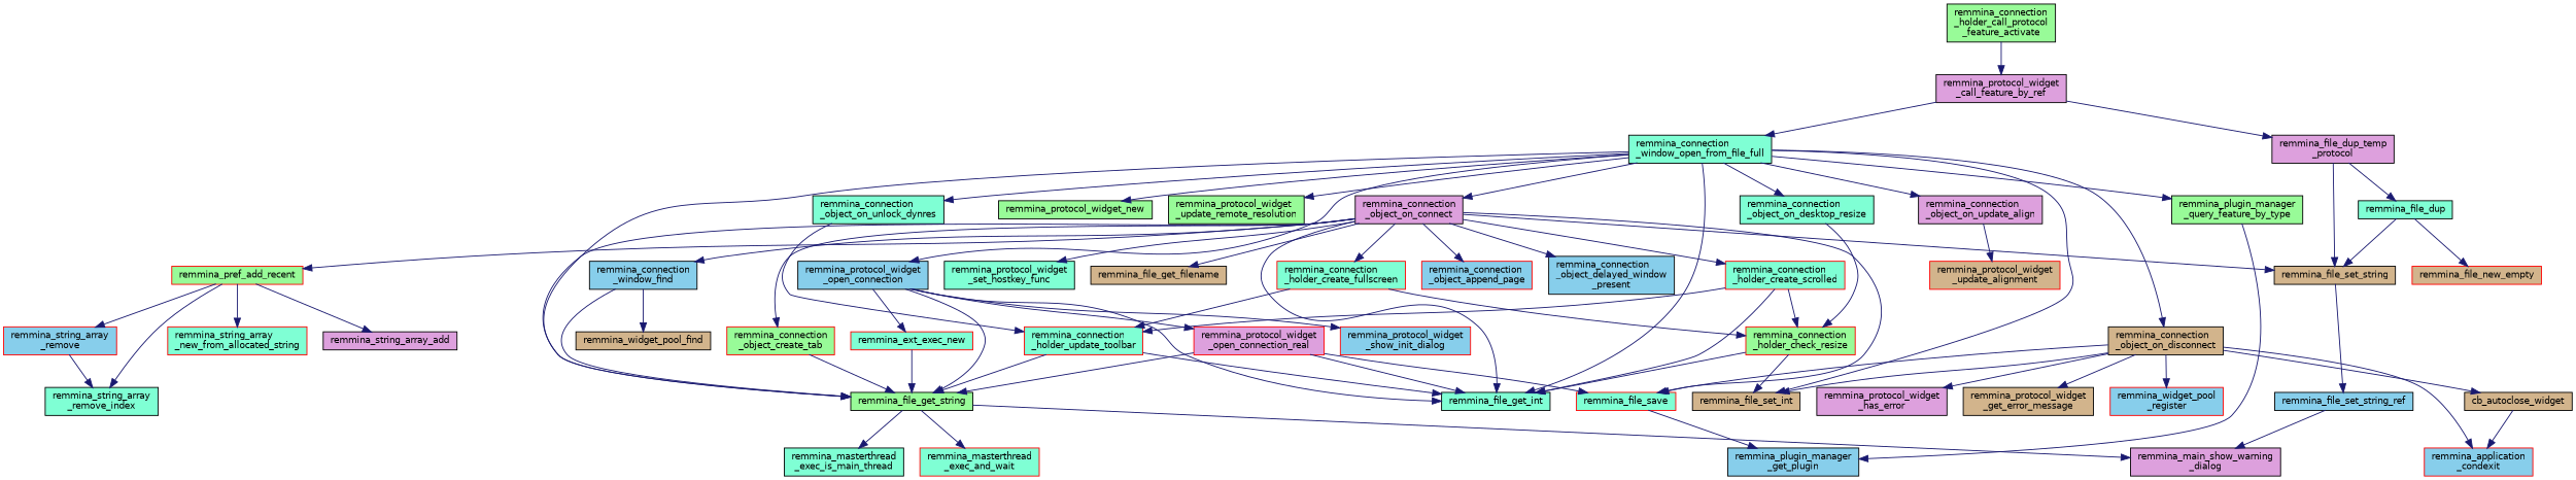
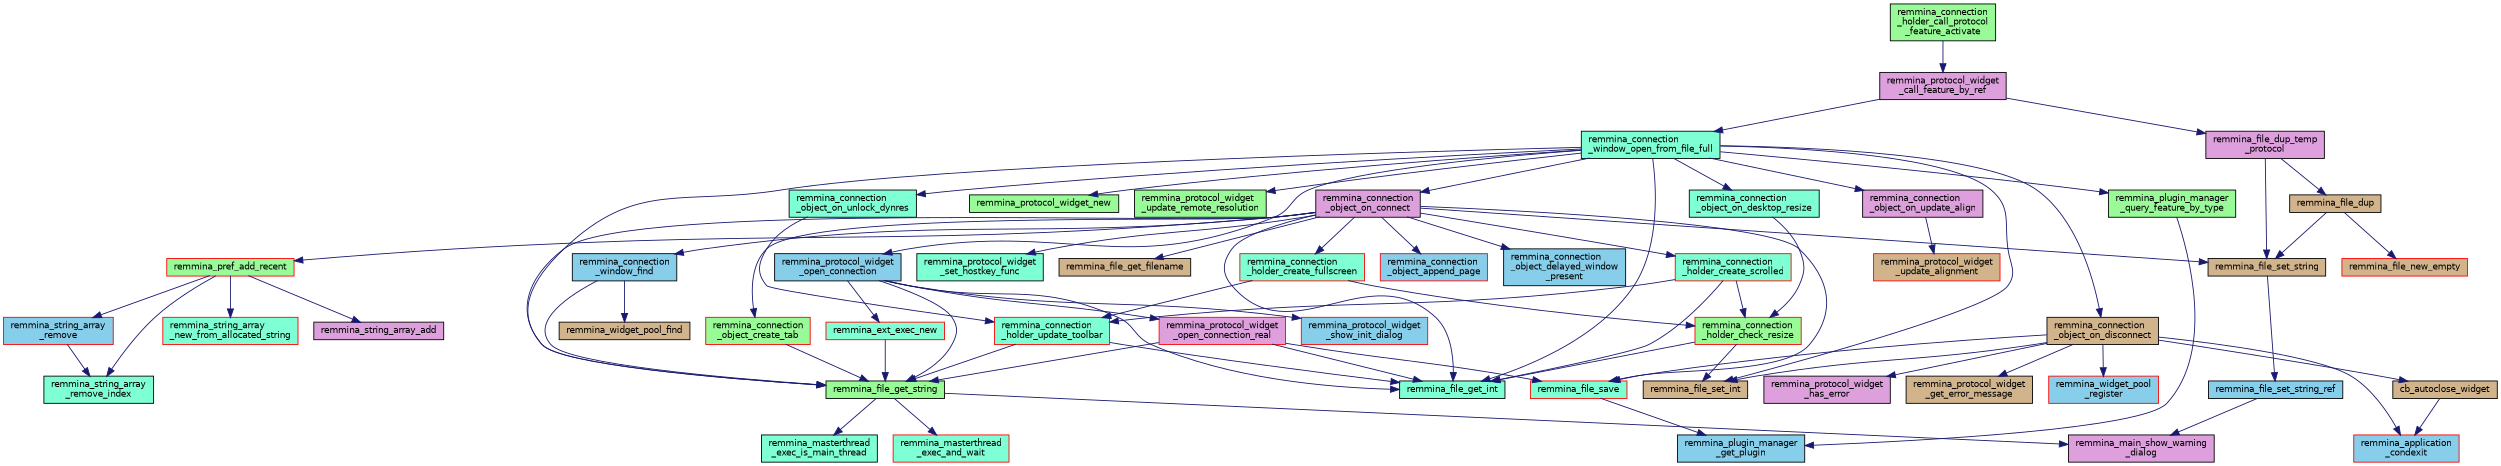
  digraph {
    rankdir=TB
    node [color=black fillcolor=aquamarine fontname=Helvetica fontsize=10 shape=record style=filled]
    edge [color=midnightblue fontname=Helvetica fontsize=10 labelfontname=Helvetica labelfontsize=10 style=solid]
    n1 [fillcolor=palegreen fontcolor=black height=0.2 label="remmina_connection\l_holder_call_protocol\l_feature_activate" width=0.4]
    n2 [fillcolor=plum height=0.2 label="remmina_protocol_widget\l_call_feature_by_ref" width=0.4]
    n3 [height=0.2 label="remmina_connection\l_window_open_from_file_full" width=0.4]
    n4 [fillcolor=plum height=0.2 label="remmina_file_dup_temp\l_protocol" width=0.4]
    n5 [fillcolor=palegreen height=0.2 label=remmina_protocol_widget_new width=0.4]
    n6 [fillcolor=palegreen height=0.2 label="remmina_protocol_widget\l_update_remote_resolution" width=0.4]
    n7 [height=0.2 label=remmina_file_get_int width=0.4]
    n8 [fillcolor=plum height=0.2 label="remmina_connection\l_object_on_connect" width=0.4]
    n9 [fillcolor=palegreen height=0.2 label=remmina_file_get_string width=0.4]
    n10 [fillcolor=tan height=0.2 label=remmina_file_set_int width=0.4]
    n11 [fillcolor=tan height=0.2 label="remmina_connection\l_object_on_disconnect" width=0.4]
    n12 [height=0.2 label="remmina_connection\l_object_on_desktop_resize" width=0.4]
    n13 [fillcolor=plum height=0.2 label="remmina_connection\l_object_on_update_align" width=0.4]
    n14 [height=0.2 label="remmina_connection\l_object_on_unlock_dynres" width=0.4]
    n15 [fillcolor=palegreen height=0.2 label="remmina_plugin_manager\l_query_feature_by_type" width=0.4]
    n16 [fillcolor=skyblue height=0.2 label="remmina_protocol_widget\l_open_connection" width=0.4]
    n17 [fillcolor=tan height=0.2 label=remmina_file_set_string width=0.4]
-   n18 [height=0.2 label=remmina_file_dup width=0.4]
+   n18 [fillcolor=tan height=0.2 label=remmina_file_dup width=0.4]
    n19 [fillcolor=skyblue height=0.2 label="remmina_connection\l_window_find" width=0.4]
    n20 [height=0.2 label="remmina_protocol_widget\l_set_hostkey_func" width=0.4]
    n21 [fillcolor=tan height=0.2 label=remmina_file_get_filename width=0.4]
    n22 [color=red fillcolor=palegreen height=0.2 label=remmina_pref_add_recent width=0.4]
    n23 [color=red height=0.2 label=remmina_file_save width=0.4]
    n24 [color=red height=0.2 label="remmina_connection\l_holder_create_fullscreen" width=0.4]
    n25 [color=red height=0.2 label="remmina_connection\l_holder_create_scrolled" width=0.4]
    n26 [color=red fillcolor=palegreen height=0.2 label="remmina_connection\l_object_create_tab" width=0.4]
    n27 [color=red fillcolor=skyblue height=0.2 label="remmina_connection\l_object_append_page" width=0.4]
    n28 [fillcolor=skyblue height=0.2 label="remmina_connection\l_object_delayed_window\l_present" width=0.4]
    n29 [height=0.2 label="remmina_masterthread\l_exec_is_main_thread" width=0.4]
    n30 [color=red height=0.2 label="remmina_masterthread\l_exec_and_wait" width=0.4]
    n31 [fillcolor=plum height=0.2 label="remmina_main_show_warning\l_dialog" width=0.4]
    n32 [fillcolor=plum height=0.2 label="remmina_protocol_widget\l_has_error" width=0.4]
    n33 [fillcolor=tan height=0.2 label="remmina_protocol_widget\l_get_error_message" width=0.4]
    n34 [fillcolor=tan height=0.2 label=cb_autoclose_widget width=0.4]
    n35 [color=red fillcolor=skyblue height=0.2 label="remmina_application\l_condexit" width=0.4]
    n36 [color=red fillcolor=skyblue height=0.2 label="remmina_widget_pool\l_register" width=0.4]
    n37 [color=red fillcolor=palegreen height=0.2 label="remmina_connection\l_holder_check_resize" width=0.4]
    n38 [color=red fillcolor=tan height=0.2 label="remmina_protocol_widget\l_update_alignment" width=0.4]
    n39 [color=red height=0.2 label="remmina_connection\l_holder_update_toolbar" width=0.4]
    n40 [fillcolor=skyblue height=0.2 label="remmina_plugin_manager\l_get_plugin" width=0.4]
    n41 [color=red height=0.2 label=remmina_ext_exec_new width=0.4]
    n42 [color=red fillcolor=skyblue height=0.2 label="remmina_protocol_widget\l_show_init_dialog" width=0.4]
    n43 [color=red fillcolor=plum height=0.2 label="remmina_protocol_widget\l_open_connection_real" width=0.4]
    n44 [fillcolor=tan height=0.2 label=remmina_widget_pool_find width=0.4]
    n45 [color=red height=0.2 label="remmina_string_array\l_new_from_allocated_string" width=0.4]
    n46 [color=red fillcolor=skyblue height=0.2 label="remmina_string_array\l_remove" width=0.4]
    n47 [height=0.2 label="remmina_string_array\l_remove_index" width=0.4]
    n48 [fillcolor=plum height=0.2 label=remmina_string_array_add width=0.4]
    n49 [fillcolor=skyblue height=0.2 label=remmina_file_set_string_ref width=0.4]
    n50 [color=red fillcolor=tan height=0.2 label=remmina_file_new_empty width=0.4]
    n1 -> n2
    n2 -> n3
    n2 -> n4
    n3 -> n5
    n3 -> n6
    n3 -> n7
    n3 -> n8
    n3 -> n9
    n3 -> n10
    n3 -> n11
    n3 -> n12
    n3 -> n13
    n3 -> n14
    n3 -> n15
    n3 -> n16
    n4 -> n17
    n4 -> n18
    n8 -> n7
    n8 -> n9
    n8 -> n17
    n8 -> n19
    n8 -> n20
    n8 -> n21
    n8 -> n22
    n8 -> n23
    n8 -> n24
    n8 -> n25
    n8 -> n26
    n8 -> n27
    n8 -> n28
    n9 -> n29
    n9 -> n30
    n9 -> n31
    n11 -> n10
    n11 -> n23
    n11 -> n32
    n11 -> n33
    n11 -> n34
    n11 -> n35
    n11 -> n36
    n12 -> n37
    n13 -> n38
    n14 -> n39
    n15 -> n40
    n16 -> n7
    n16 -> n9
    n16 -> n41
    n16 -> n42
    n16 -> n43
    n17 -> n49
    n18 -> n17
    n18 -> n50
    n19 -> n9
    n19 -> n44
    n22 -> n45
    n22 -> n46
    n22 -> n47
    n22 -> n48
    n23 -> n40
    n24 -> n37
    n24 -> n39
    n25 -> n7
    n25 -> n37
    n25 -> n39
    n26 -> n9
    n34 -> n35
    n37 -> n7
    n37 -> n10
    n39 -> n7
    n39 -> n9
    n41 -> n9
    n43 -> n7
    n43 -> n9
    n43 -> n23
    n46 -> n47
    n49 -> n31
  }
